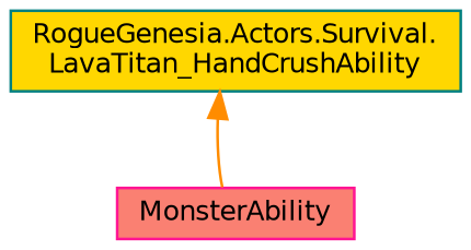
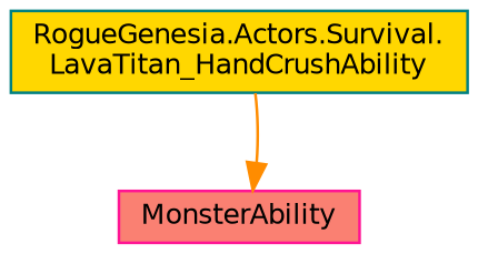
  digraph {
    node [fontname=Helvetica fontsize=10 shape=box style=filled]
    n1 [color=teal fillcolor=gold fontcolor=black height=0.2 label="RogueGenesia.Actors.Survival.\lLavaTitan_HandCrushAbility" width=0.4]
    n2 [color=deeppink fillcolor=salmon height=0.2 label=MonsterAbility width=0.4]
-   n1 -> n2 [color=darkorange dir=back fontname=Helvetica fontsize=10 labelfontname=Helvetica labelfontsize=10 style=solid]
+   n2 -> n1 [color=darkorange dir=back fontname=Helvetica fontsize=10 labelfontname=Helvetica labelfontsize=10 style=solid]
  }
